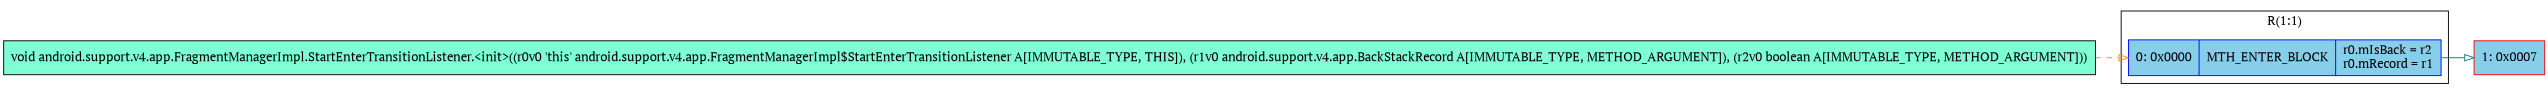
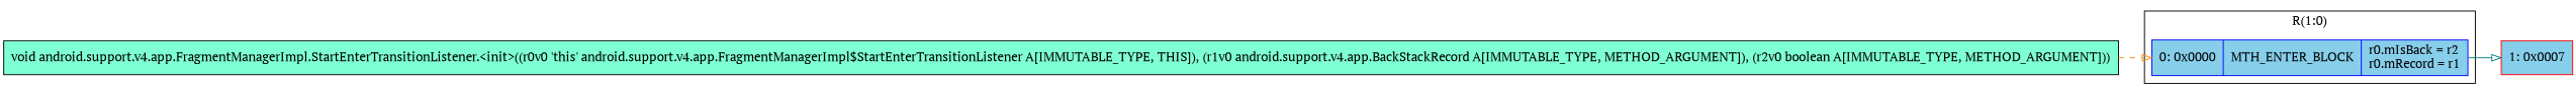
  digraph {
    rankdir=LR
    fontname="PT Serif"
    node [shape=record style=filled fillcolor=skyblue fontname="PT Serif"]
    edge [arrowhead=onormal fontname="PT Serif"]
    n1 [color=blue label="{0\:\ 0x0000|MTH_ENTER_BLOCK\l|r0.mIsBack = r2\lr0.mRecord = r1\l}"]
    n2 [color=red label="{1\:\ 0x0007}"]
    n3 [label="{void android.support.v4.app.FragmentManagerImpl.StartEnterTransitionListener.\<init\>((r0v0 'this' android.support.v4.app.FragmentManagerImpl$StartEnterTransitionListener A[IMMUTABLE_TYPE, THIS]), (r1v0 android.support.v4.app.BackStackRecord A[IMMUTABLE_TYPE, METHOD_ARGUMENT]), (r2v0 boolean A[IMMUTABLE_TYPE, METHOD_ARGUMENT])) }" fillcolor=aquamarine]
    subgraph cluster_1 {
-     label="R(1:1)"
+     label="R(1:0)"
      n1
    }
    n1 -> n2 [color=teal style=solid]
    n3 -> n1 [color=darkorange style=dashed]
  }
